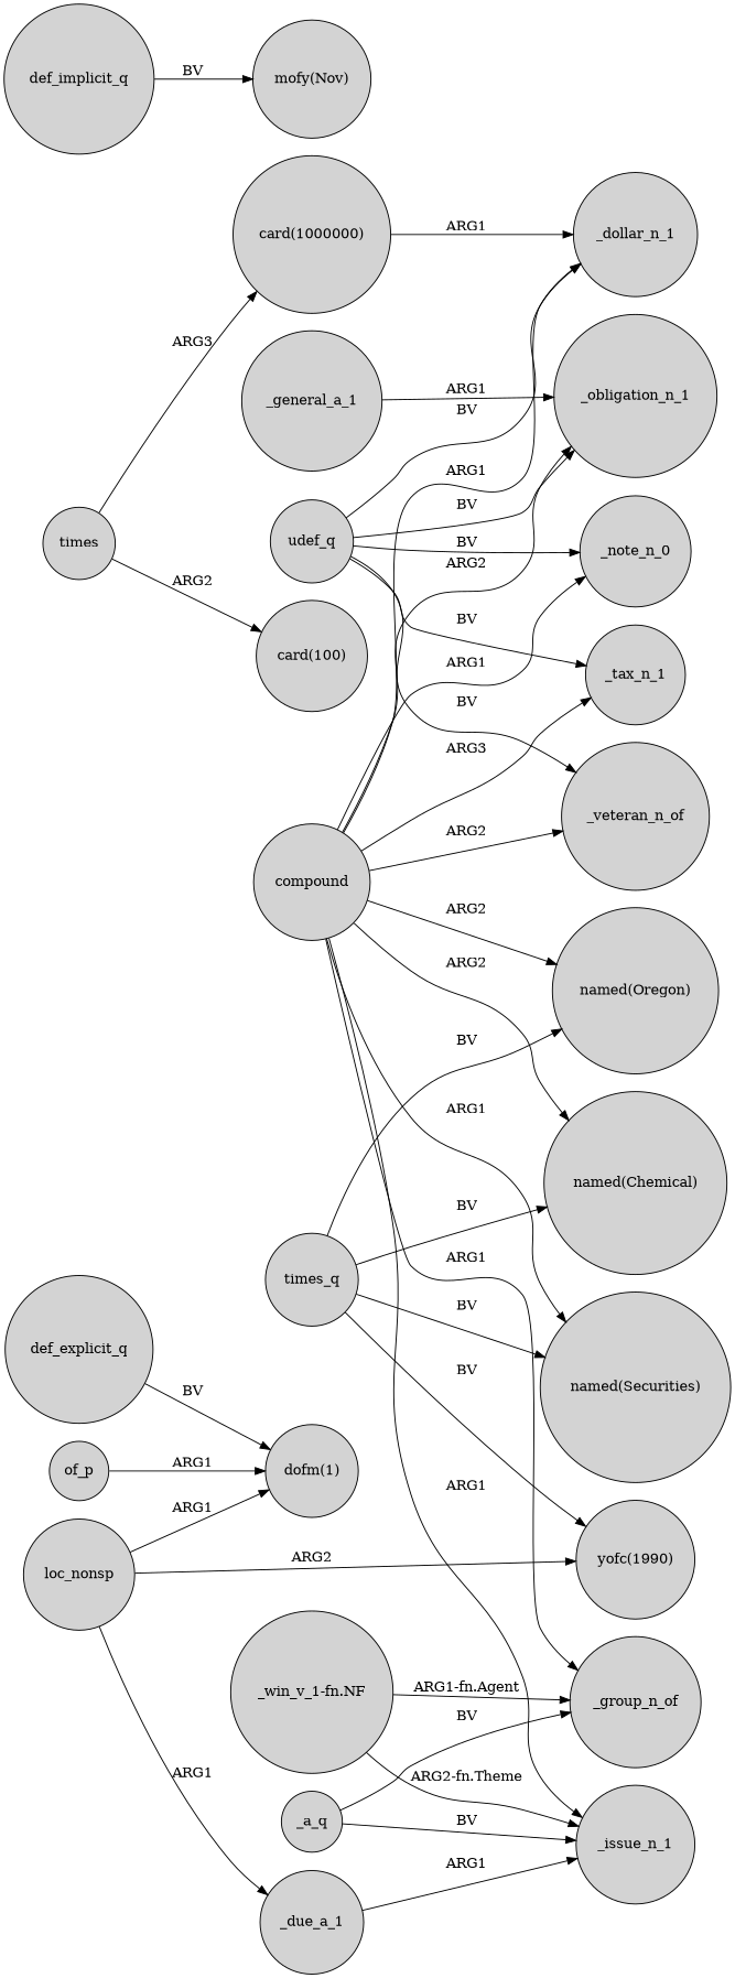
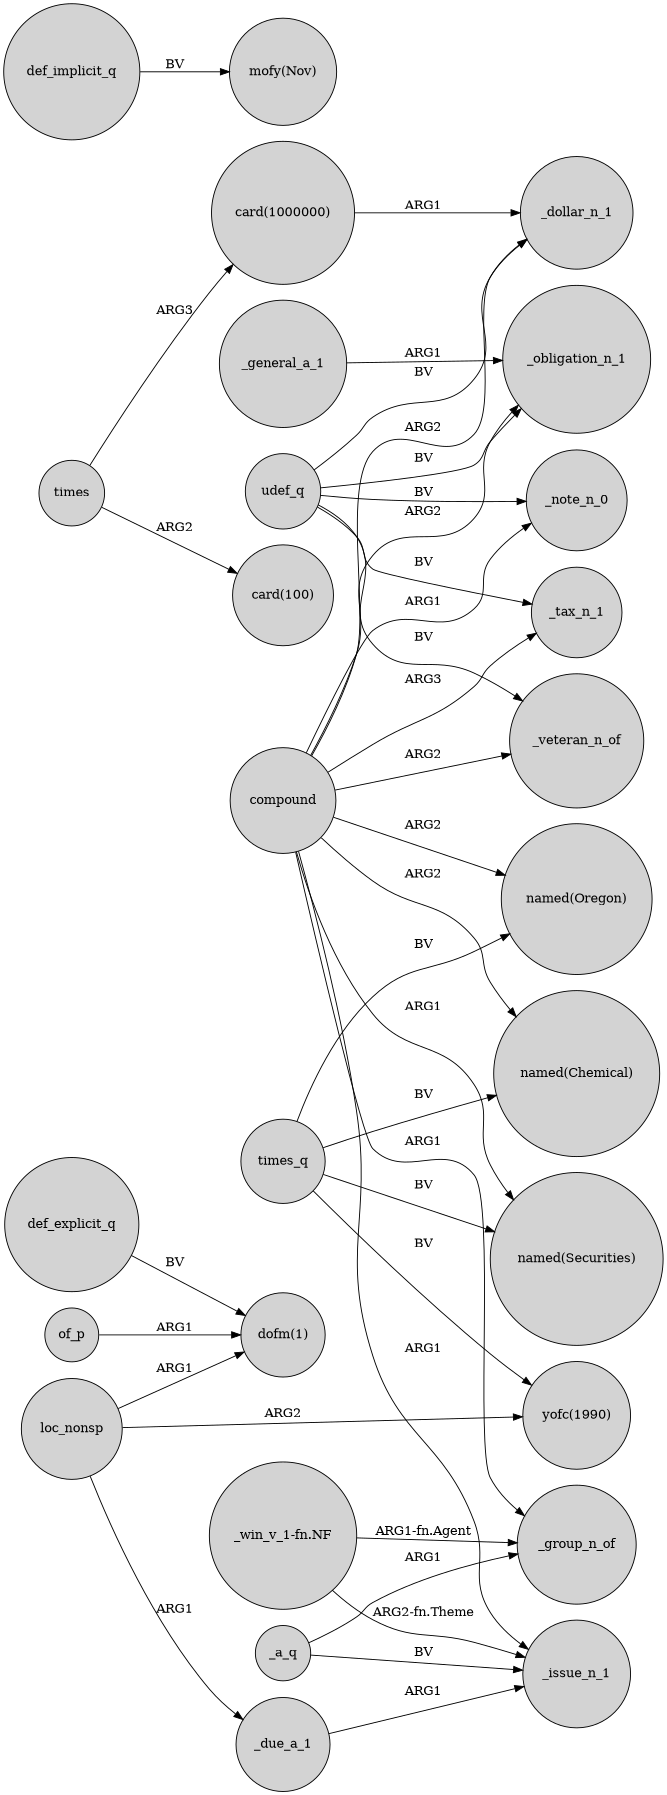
  digraph {
    rankdir=LR
    node [shape=circle style=filled]
    "card(1000000)"
    _dollar_n_1
    times
    "card(100)"
    compound
    n6 [label=_note_n_0]
    _obligation_n_1
    _issue_n_1
    "named(Oregon)"
    _group_n_of
    _tax_n_1
    "named(Chemical)"
    _veteran_n_of
    "named(Securities)"
    _a_q
    _due_a_1
    "_win_v_1-fn.NF"
    n18 [label=times_q]
    "yofc(1990)"
    loc_nonsp
    "dofm(1)"
    udef_q
    def_explicit_q
    _general_a_1
    of_p
    def_implicit_q
    "mofy(Nov)"
    "card(1000000)" -> _dollar_n_1 [label=ARG1]
    times -> "card(1000000)" [label=ARG3]
    times -> "card(100)" [label=ARG2]
-   compound -> _dollar_n_1 [label=ARG1]
+   compound -> _dollar_n_1 [label=ARG2]
    compound -> n6 [label=ARG1]
    compound -> _obligation_n_1 [label=ARG2]
    compound -> _issue_n_1 [label=ARG1]
    compound -> "named(Oregon)" [label=ARG2]
    compound -> _group_n_of [label=ARG1]
    compound -> _tax_n_1 [label=ARG3]
    compound -> "named(Chemical)" [label=ARG2]
    compound -> _veteran_n_of [label=ARG2]
    compound -> "named(Securities)" [label=ARG1]
    _a_q -> _issue_n_1 [label=BV]
-   _a_q -> _group_n_of [label=BV]
+   _a_q -> _group_n_of [label=ARG1]
    _due_a_1 -> _issue_n_1 [label=ARG1]
    "_win_v_1-fn.NF" -> _issue_n_1 [label="ARG2-fn.Theme"]
    "_win_v_1-fn.NF" -> _group_n_of [label="ARG1-fn.Agent"]
    n18 -> "named(Oregon)" [label=BV]
    n18 -> "named(Chemical)" [label=BV]
    n18 -> "named(Securities)" [label=BV]
    n18 -> "yofc(1990)" [label=BV]
    loc_nonsp -> _due_a_1 [label=ARG1]
    loc_nonsp -> "yofc(1990)" [label=ARG2]
    loc_nonsp -> "dofm(1)" [label=ARG1]
    udef_q -> _dollar_n_1 [label=BV]
    udef_q -> n6 [label=BV]
    udef_q -> _obligation_n_1 [label=BV]
    udef_q -> _tax_n_1 [label=BV]
    udef_q -> _veteran_n_of [label=BV]
    def_explicit_q -> "dofm(1)" [label=BV]
    _general_a_1 -> _obligation_n_1 [label=ARG1]
    of_p -> "dofm(1)" [label=ARG1]
    def_implicit_q -> "mofy(Nov)" [label=BV]
  }
